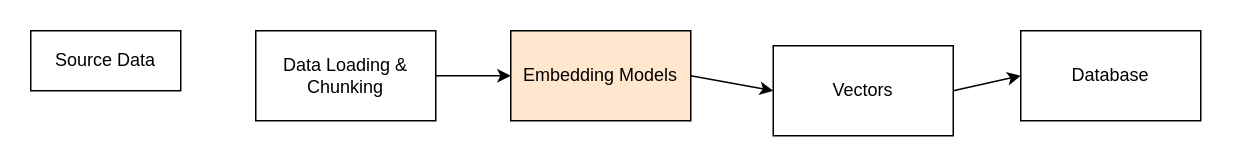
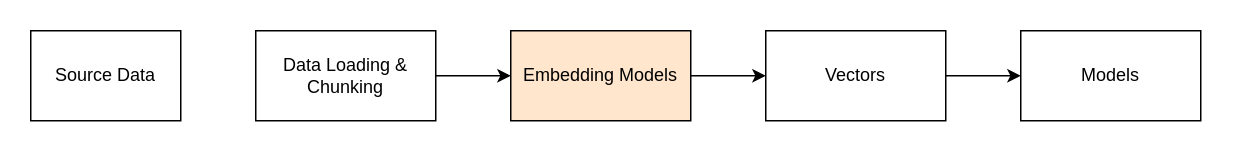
  <mxCell id="0" />
  <mxCell id="1" parent="0" />
- <mxCell id="2" value="Source Data" style="rounded=0;whiteSpace=wrap;html=1;" vertex="1" parent="1"><mxGeometry x="20" y="20" width="100" height="40" as="geometry" /></mxCell>
+ <mxCell id="2" value="Source Data" style="rounded=0;whiteSpace=wrap;html=1;" vertex="1" parent="1"><mxGeometry x="20" y="20" width="100" height="60" as="geometry" /></mxCell>
  <mxCell id="3" style="edgeStyle=none;html=1;exitX=1;exitY=0.5;exitDx=0;exitDy=0;entryX=0;entryY=0.5;entryDx=0;entryDy=0;" edge="1" parent="1" source="4" target="6"><mxGeometry relative="1" as="geometry" /></mxCell>
  <mxCell id="4" value="Data Loading &amp;amp; Chunking" style="rounded=0;whiteSpace=wrap;html=1;" vertex="1" parent="1"><mxGeometry x="170" y="20" width="120" height="60" as="geometry" /></mxCell>
  <mxCell id="5" style="edgeStyle=none;html=1;exitX=1;exitY=0.5;exitDx=0;exitDy=0;entryX=0;entryY=0.5;entryDx=0;entryDy=0;" edge="1" parent="1" source="6" target="8"><mxGeometry relative="1" as="geometry" /></mxCell>
  <mxCell id="6" value="Embedding Models" style="rounded=0;whiteSpace=wrap;html=1;fillColor=#ffe6cc;" vertex="1" parent="1"><mxGeometry x="340" y="20" width="120" height="60" as="geometry" /></mxCell>
  <mxCell id="7" style="edgeStyle=none;html=1;exitX=1;exitY=0.5;exitDx=0;exitDy=0;entryX=0;entryY=0.5;entryDx=0;entryDy=0;" edge="1" parent="1" source="8" target="9"><mxGeometry relative="1" as="geometry" /></mxCell>
- <mxCell id="8" value="Vectors" style="rounded=0;whiteSpace=wrap;html=1;" vertex="1" parent="1"><mxGeometry x="515" y="30" width="120" height="60" as="geometry" /></mxCell>
- <mxCell id="9" value="Database" style="rounded=0;whiteSpace=wrap;html=1;" vertex="1" parent="1"><mxGeometry x="680" y="20" width="120" height="60" as="geometry" /></mxCell>
+ <mxCell id="8" value="Vectors" style="rounded=0;whiteSpace=wrap;html=1;" vertex="1" parent="1"><mxGeometry x="510" y="20" width="120" height="60" as="geometry" /></mxCell>
+ <mxCell id="9" value="Models" style="rounded=0;whiteSpace=wrap;html=1;" vertex="1" parent="1"><mxGeometry x="680" y="20" width="120" height="60" as="geometry" /></mxCell>
